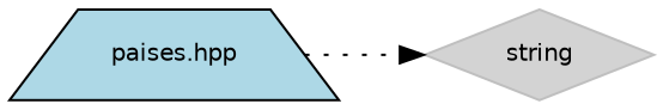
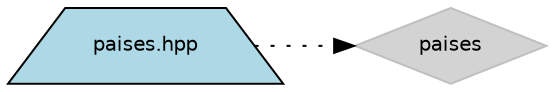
  digraph {
    rankdir=LR
    node [fontname=Helvetica fontsize=10 style=filled]
    n1 [color=black fillcolor=lightblue fontcolor=black height=0.2 label="paises.hpp" shape=trapezium width=0.4]
-   n2 [color=grey75 fillcolor=lightgrey height=0.2 label=string shape=diamond width=0.4]
+   n2 [color=grey75 fillcolor=lightgrey height=0.2 label=paises shape=diamond width=0.4]
    n1 -> n2 [color=black fontname=Helvetica fontsize=10 labelfontname=Helvetica labelfontsize=10 style=dotted arrowhead=normal]
  }
